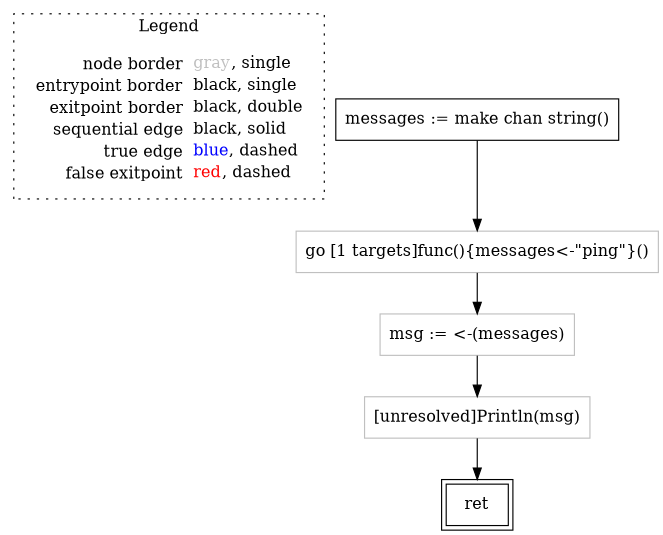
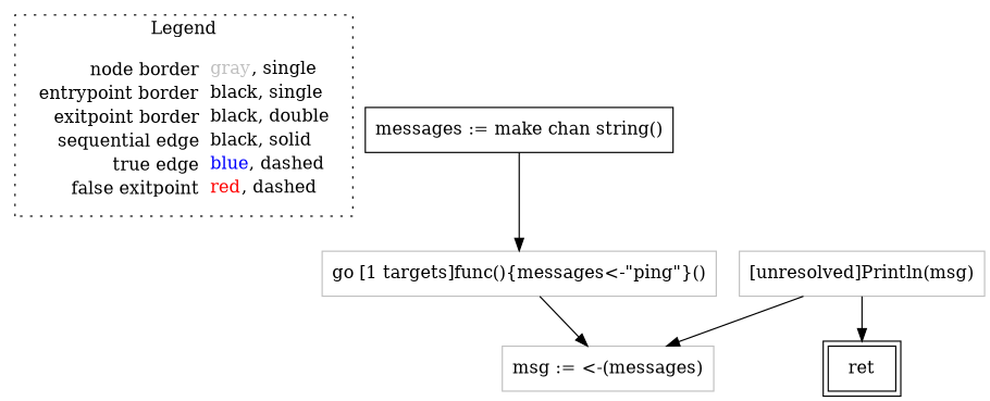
  digraph {
    node [shape=rect color=gray]
    edge [color=black]
    n1 [label=<<table border="0" cellpadding="2" cellspacing="0" cellborder="0"><tr><td align="right">node border&nbsp;</td><td align="left"><font color="gray">gray</font>, single</td></tr><tr><td align="right">entrypoint border&nbsp;</td><td align="left"><font color="black">black</font>, single</td></tr><tr><td align="right">exitpoint border&nbsp;</td><td align="left"><font color="black">black</font>, double</td></tr><tr><td align="right">sequential edge&nbsp;</td><td align="left"><font color="black">black</font>, solid</td></tr><tr><td align="right">true edge&nbsp;</td><td align="left"><font color="blue">blue</font>, dashed</td></tr><tr><td align="right">false exitpoint&nbsp;</td><td align="left"><font color="red">red</font>, dashed</td></tr></table>> shape=plaintext color=""]
    n2 [color=black label=<messages := make chan string()>]
    n3 [label=<go [1 targets]func(){messages&lt;-&quot;ping&quot;}()>]
    n4 [label=<msg := &lt;-(messages)>]
    n5 [color=black label=<ret> peripheries=2]
    n6 [label=<[unresolved]Println(msg)>]
    subgraph cluster_1 {
      label=Legend
      style=dotted
      n1
    }
    n2 -> n3
    n3 -> n4
-   n4 -> n6
+   n6 -> n4
    n6 -> n5
  }
